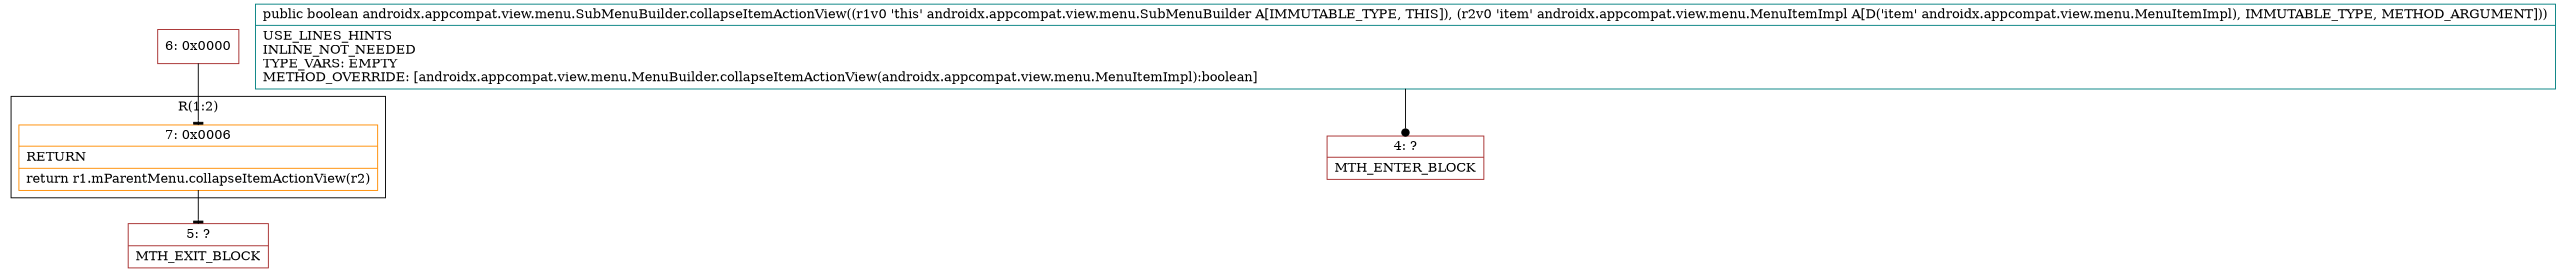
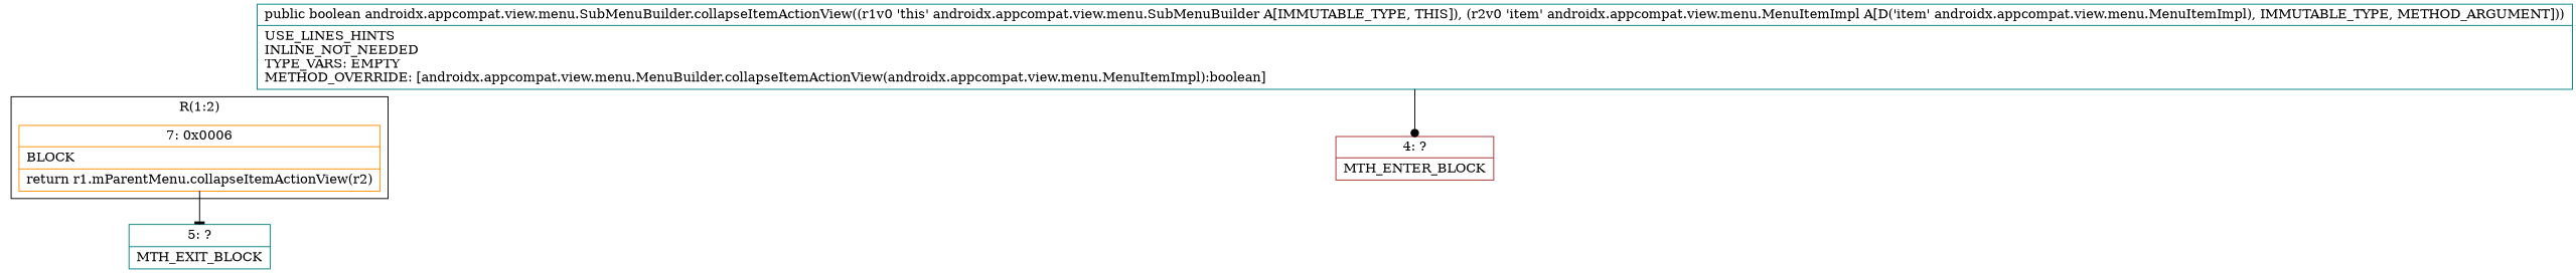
  digraph {
    node [color=teal shape=record]
    edge [arrowhead=tee style=solid]
-   n1 [color=darkorange label="{7\:\ 0x0006|RETURN\l|return r1.mParentMenu.collapseItemActionView(r2)\l}"]
-   n2 [color=brown label="{5\:\ ?|MTH_EXIT_BLOCK\l}"]
+   n1 [color=darkorange label="{7\:\ 0x0006|BLOCK\l|return r1.mParentMenu.collapseItemActionView(r2)\l}"]
+   n2 [label="{5\:\ ?|MTH_EXIT_BLOCK\l}"]
    n3 [color=brown label="{4\:\ ?|MTH_ENTER_BLOCK\l}"]
-   n4 [color=brown label="{6\:\ 0x0000}"]
    n5 [label="{public boolean androidx.appcompat.view.menu.SubMenuBuilder.collapseItemActionView((r1v0 'this' androidx.appcompat.view.menu.SubMenuBuilder A[IMMUTABLE_TYPE, THIS]), (r2v0 'item' androidx.appcompat.view.menu.MenuItemImpl A[D('item' androidx.appcompat.view.menu.MenuItemImpl), IMMUTABLE_TYPE, METHOD_ARGUMENT]))  | USE_LINES_HINTS\lINLINE_NOT_NEEDED\lTYPE_VARS: EMPTY\lMETHOD_OVERRIDE: [androidx.appcompat.view.menu.MenuBuilder.collapseItemActionView(androidx.appcompat.view.menu.MenuItemImpl):boolean]\l}"]
    subgraph cluster_1 {
      label="R(1:2)"
      n1
    }
    n1 -> n2
-   n4 -> n1
    n5 -> n3 [arrowhead=dot]
  }
